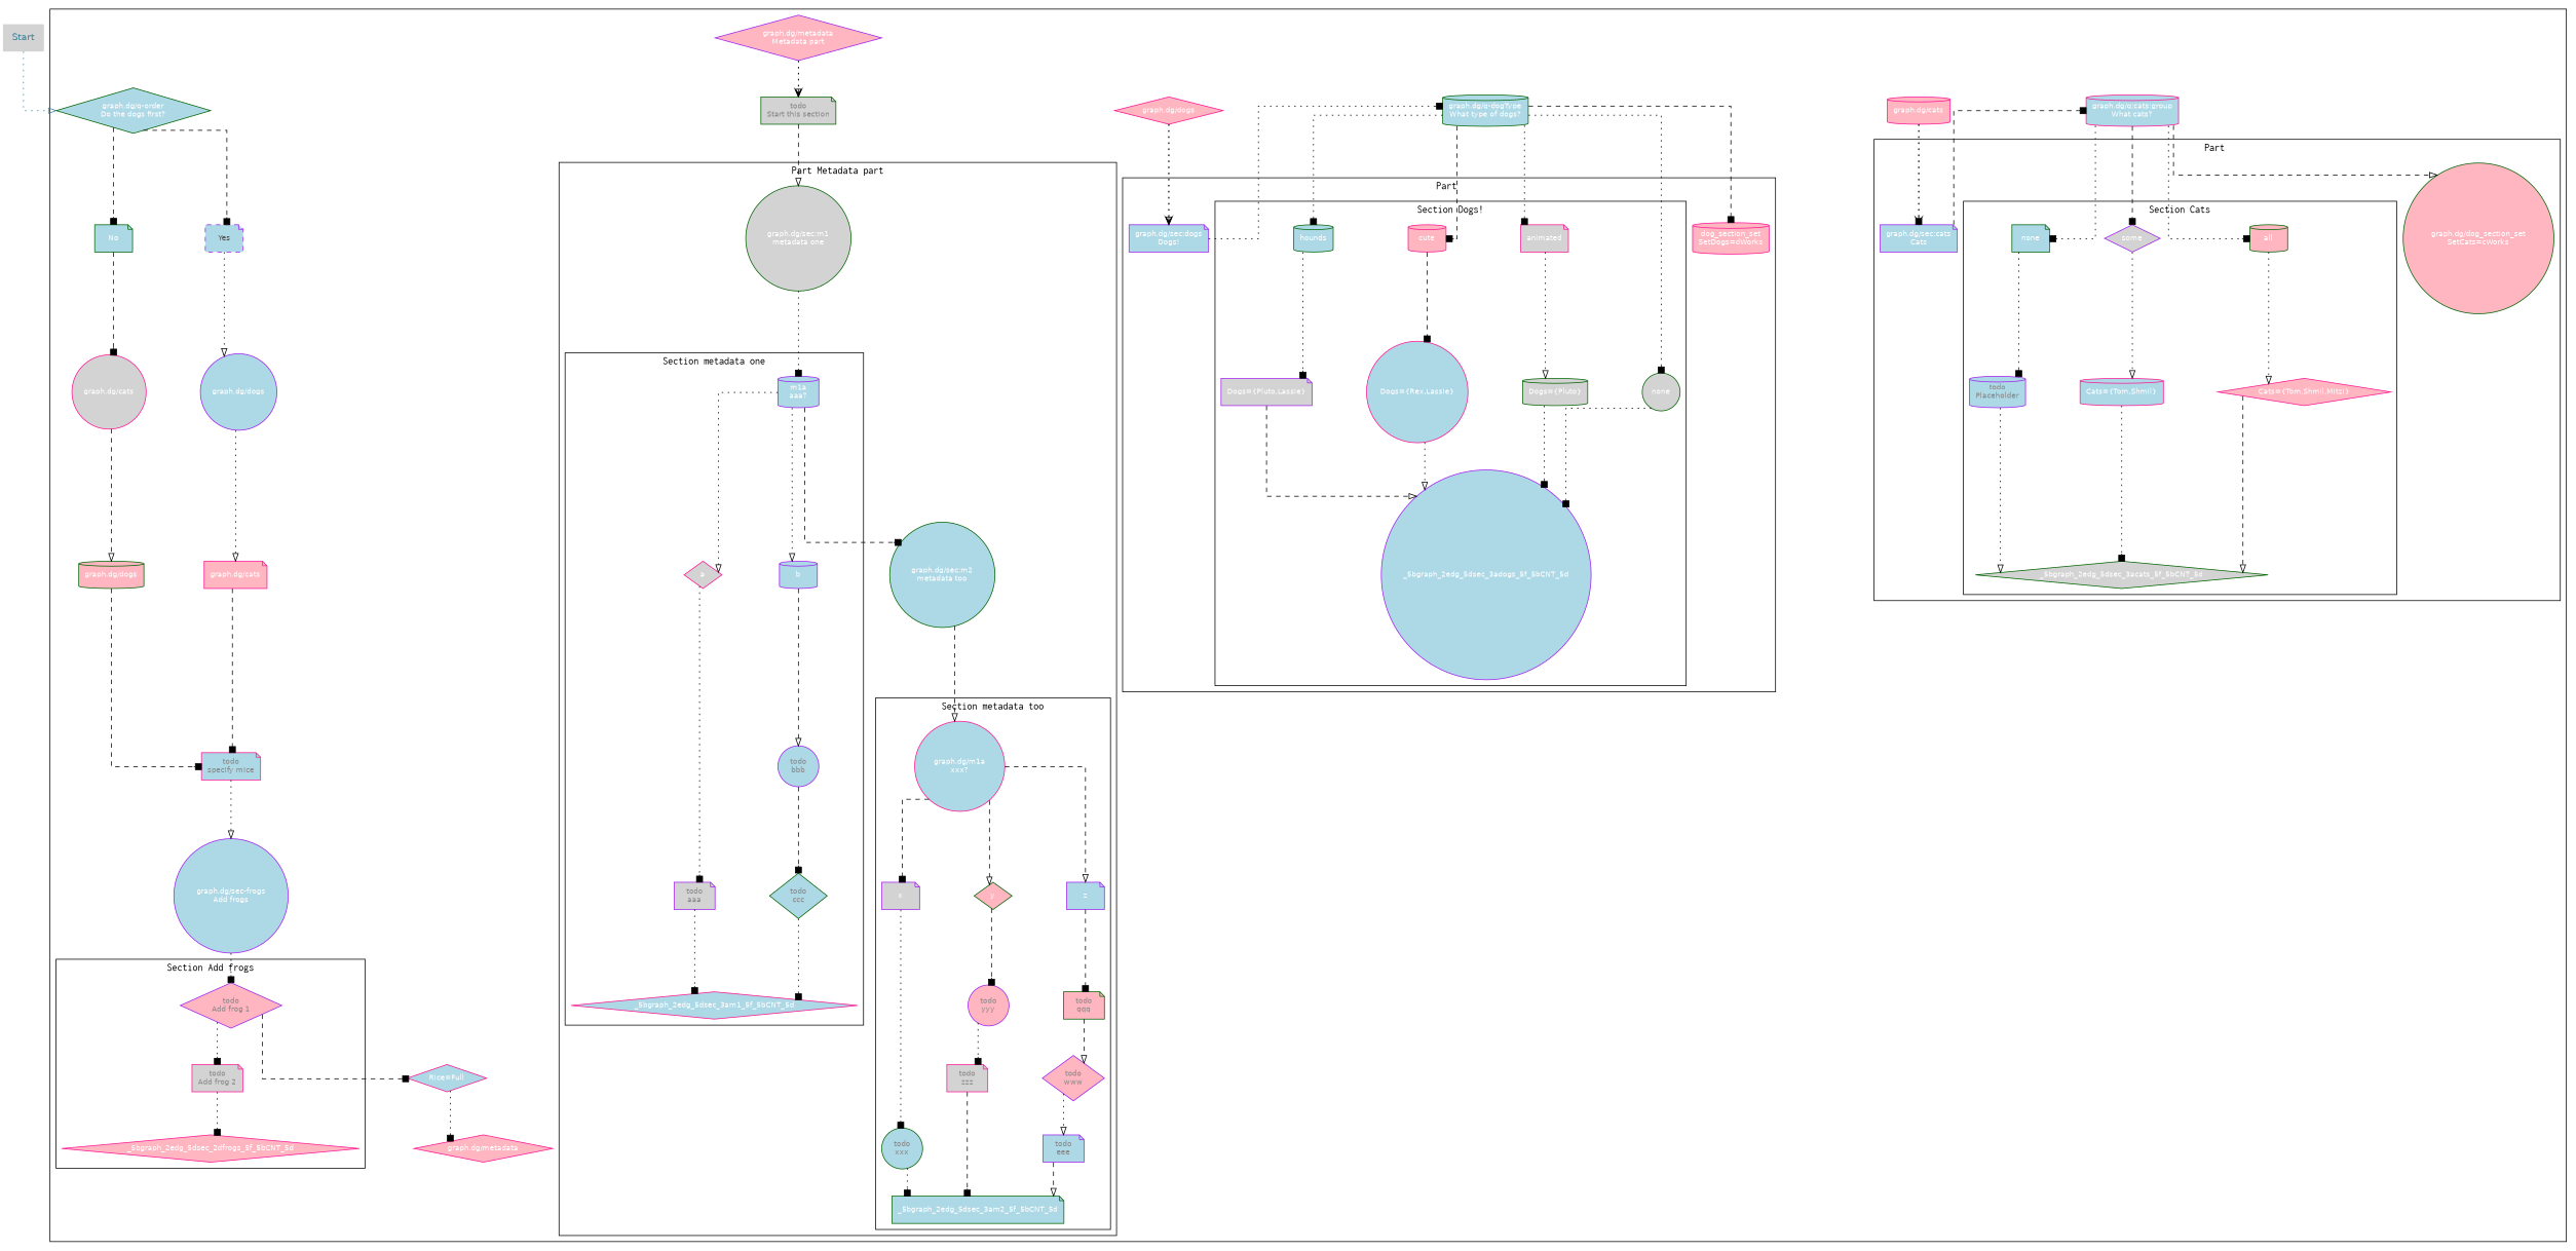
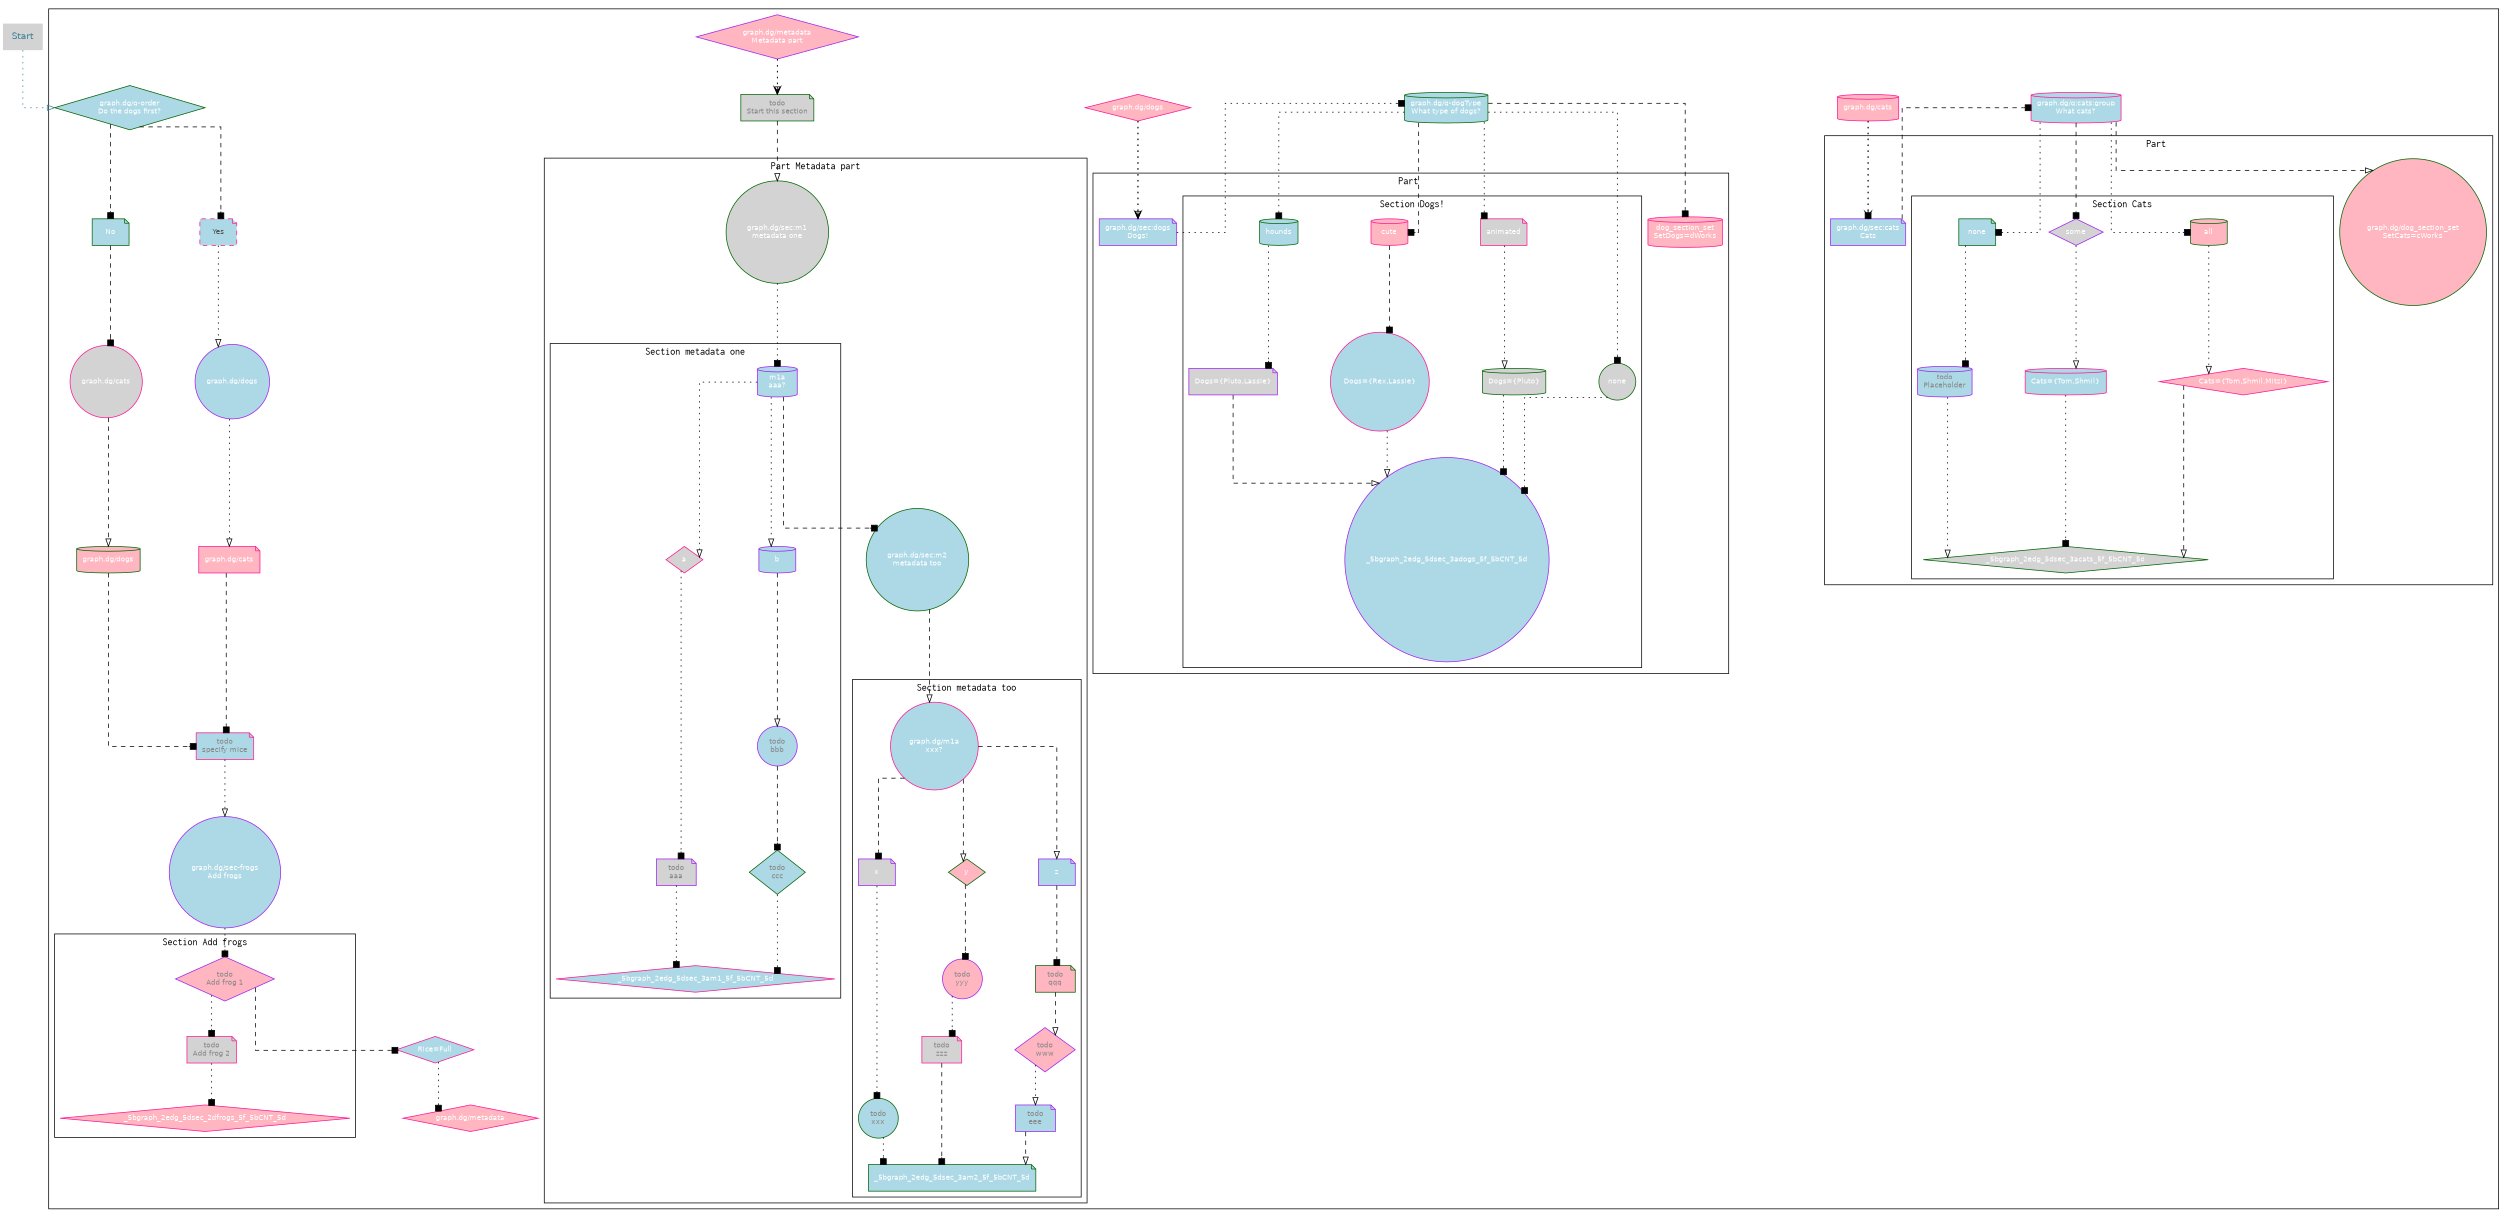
  digraph {
    compound=true
    concentrate=true
    fontname=Courier
    nodesep=1
    splines=ortho
    node [color=darkgreen fillcolor=lightblue fontcolor=white fontname=Helvetica fontsize=10 shape=note style=filled]
    edge [arrowhead=box style=dotted]
    n1 [fillcolor=lightgrey fontcolor="#3B8298" fontsize=12 label=Start shape=none]
    n2 [color=deeppink label="graph.dg/q:cats:group\nWhat cats?" shape=cylinder]
    n3 [label="graph.dg/q-dogType\nWhat type of dogs?" shape=cylinder]
    n4 [label="graph.dg/q-order\nDo the dogs first?" shape=diamond]
    n5 [fillcolor=lightgrey fontcolor="#888888" label="todo\nStart this section"]
    n6 [fillcolor=lightpink label=all shape=cylinder width=0.7]
    n7 [color=purple fillcolor=lightgrey label=some shape=diamond width=0.7]
    n8 [label=none width=0.7]
    n9 [color=deeppink fillcolor=lightpink label="Cats=\{Tom,Shmil,Mitzi\}\n" shape=diamond]
    _5bgraph_2edg_5dsec_3acats_5f_5bCNT_5d [fillcolor=lightgrey shape=diamond]
    n11 [color=deeppink label="Cats=\{Tom,Shmil\}\n" shape=cylinder]
    n12 [color=purple fontcolor="#888888" label="todo\nPlaceholder" shape=cylinder]
    n13 [color=purple label="graph.dg/sec:cats\nCats"]
    n14 [fillcolor=lightpink label="graph.dg/dog_section_set\nSetCats=cWorks\n" shape=circle]
    n15 [fillcolor=lightgrey label=none shape=circle width=0.7]
    n16 [color=deeppink fillcolor=lightgrey label=animated width=0.7]
    n17 [color=deeppink fillcolor=lightpink label=cute shape=cylinder width=0.7]
    n18 [label=hounds shape=cylinder width=0.7]
    _5bgraph_2edg_5dsec_3adogs_5f_5bCNT_5d [color=purple shape=circle]
    n20 [fillcolor=lightgrey label="Dogs=\{Pluto\}\n" shape=cylinder]
    n21 [color=deeppink label="Dogs=\{Rex,Lassie\}\n" shape=circle]
    n22 [color=purple fillcolor=lightgrey label="Dogs=\{Pluto,Lassie\}\n"]
    n23 [color=purple label="graph.dg/sec:dogs\nDogs!"]
    n24 [color=deeppink fillcolor=lightpink label="dog_section_set\nSetDogs=dWorks\n" shape=cylinder]
    n25 [color=purple fillcolor=lightpink fontcolor="#888888" label="todo\nAdd frog 1" shape=diamond]
    n26 [color=deeppink fillcolor=lightgrey fontcolor="#888888" label="todo\nAdd frog 2"]
    _5bgraph_2edg_5dsec_2dfrogs_5f_5bCNT_5d [color=deeppink fillcolor=lightpink shape=diamond]
    n28 [color=purple label="m1a\naaa?" shape=cylinder]
    n29 [color=deeppink fillcolor=lightgrey label=a shape=diamond width=0.7]
    n30 [color=purple label=b shape=cylinder width=0.7]
    n31 [color=purple fillcolor=lightgrey fontcolor="#888888" label="todo\naaa"]
    _5bgraph_2edg_5dsec_3am1_5f_5bCNT_5d [color=deeppink shape=diamond]
    n33 [color=purple fontcolor="#888888" label="todo\nbbb" shape=circle]
    n34 [fontcolor="#888888" label="todo\nccc" shape=diamond]
    n35 [color=deeppink label="graph.dg/m1a\nxxx?" shape=circle]
    n36 [color=purple fillcolor=lightgrey label=x width=0.7]
    n37 [fillcolor=lightpink label=y shape=diamond width=0.7]
    n38 [color=purple label=z width=0.7]
    n39 [fontcolor="#888888" label="todo\nxxx" shape=circle]
    _5bgraph_2edg_5dsec_3am2_5f_5bCNT_5d
    n41 [color=purple fillcolor=lightpink fontcolor="#888888" label="todo\nyyy" shape=circle]
    n42 [color=deeppink fillcolor=lightgrey fontcolor="#888888" label="todo\nzzz"]
    n43 [fillcolor=lightpink fontcolor="#888888" label="todo\nqqq"]
    n44 [color=purple fillcolor=lightpink fontcolor="#888888" label="todo\nwww" shape=diamond]
    n45 [color=purple fontcolor="#888888" label="todo\neee"]
    n46 [fillcolor=lightgrey label="graph.dg/sec:m1\nmetadata one" shape=circle]
    n47 [label="graph.dg/sec:m2\nmetadata too" shape=circle]
    n48 [color=deeppink fillcolor=lightpink label="graph.dg/cats\n" shape=cylinder]
    n49 [color=deeppink fillcolor=lightpink label="graph.dg/dogs\n" shape=diamond]
-   n50 [color=purple fontcolor="#515151" label=Yes style="dashed,filled" width=0.7]
+   n50 [color=deeppink fontcolor="#515151" label=Yes style="dashed,filled" width=0.7]
    n51 [label=No width=0.7]
    n52 [color=purple label="graph.dg/dogs" shape=circle]
    n53 [color=deeppink fillcolor=lightpink label="graph.dg/cats"]
    n54 [color=deeppink fontcolor="#888888" label="todo\nspecify mice"]
    n55 [color=purple label="graph.dg/sec-frogs\nAdd frogs" shape=circle]
    n56 [color=deeppink label="Rice=Full\n" shape=diamond]
    n57 [color=deeppink fillcolor=lightpink label="graph.dg/metadata" shape=diamond]
    n58 [color=purple fillcolor=lightpink label="graph.dg/metadata\nMetadata part" shape=diamond]
    n59 [color=deeppink fillcolor=lightgrey label="graph.dg/cats" shape=circle]
    n60 [fillcolor=lightpink label="graph.dg/dogs" shape=cylinder]
    subgraph sub_1 {
      rank=source
      n1
    }
    subgraph cluster_2 {
      n48
      n49
      n50
      n51
      n52
      n53
      n54
      n55
      n56
      n57
      n58
      n59
      n60
      subgraph sub_3 {
        rank=same
        n2
        n3
        n4
        n5
      }
      subgraph cluster_4 {
        label="Part "
        n13
        n14
        subgraph cluster_5 {
          label="Section Cats"
          n6
          n7
          n8
          n9
          _5bgraph_2edg_5dsec_3acats_5f_5bCNT_5d
          n11
          n12
        }
      }
      subgraph cluster_6 {
        label="Part "
        n23
        n24
        subgraph cluster_7 {
          label="Section Dogs!"
          n15
          n16
          n17
          n18
          _5bgraph_2edg_5dsec_3adogs_5f_5bCNT_5d
          n20
          n21
          n22
        }
      }
      subgraph cluster_8 {
        label="Section Add frogs"
        n25
        n26
        _5bgraph_2edg_5dsec_2dfrogs_5f_5bCNT_5d
      }
      subgraph cluster_9 {
        label="Part Metadata part"
        n46
        n47
        subgraph cluster_10 {
          label="Section metadata one"
          n28
          n29
          n30
          n31
          _5bgraph_2edg_5dsec_3am1_5f_5bCNT_5d
          n33
          n34
        }
        subgraph cluster_11 {
          label="Section metadata too"
          n35
          n36
          n37
          n38
          n39
          _5bgraph_2edg_5dsec_3am2_5f_5bCNT_5d
          n41
          n42
          n43
          n44
          n45
        }
      }
    }
    n1 -> n4 [arrowhead=onormal color="#3B8298" penwidth=1.0]
    n2 -> n6
    n2 -> n7 [style=dashed]
    n2 -> n8
    n2 -> n14 [arrowhead=onormal style=dashed]
    n3 -> n15
    n3 -> n16
    n3 -> n17 [style=dashed]
    n3 -> n18
    n3 -> n24 [style=dashed]
    n4 -> n50 [style=dashed]
    n4 -> n51 [style=dashed]
    n5 -> n46 [arrowhead=onormal style=dashed]
    n6 -> n9 [arrowhead=onormal]
    n7 -> n11 [arrowhead=onormal]
    n8 -> n12
    n9 -> _5bgraph_2edg_5dsec_3acats_5f_5bCNT_5d [arrowhead=onormal style=dashed]
    n11 -> _5bgraph_2edg_5dsec_3acats_5f_5bCNT_5d
    n12 -> _5bgraph_2edg_5dsec_3acats_5f_5bCNT_5d [arrowhead=onormal]
    n13 -> n2 [style=dashed]
    n15 -> _5bgraph_2edg_5dsec_3adogs_5f_5bCNT_5d
    n16 -> n20 [arrowhead=onormal]
    n17 -> n21 [style=dashed]
    n18 -> n22
    n20 -> _5bgraph_2edg_5dsec_3adogs_5f_5bCNT_5d
    n21 -> _5bgraph_2edg_5dsec_3adogs_5f_5bCNT_5d [arrowhead=onormal]
    n22 -> _5bgraph_2edg_5dsec_3adogs_5f_5bCNT_5d [arrowhead=onormal style=dashed]
    n23 -> n3
    n25 -> n26
    n25 -> n56 [style=dashed]
    n26 -> _5bgraph_2edg_5dsec_2dfrogs_5f_5bCNT_5d
    n28 -> n29 [arrowhead=onormal]
    n28 -> n30 [arrowhead=onormal]
    n28 -> n47 [style=dashed]
    n29 -> n31
    n30 -> n33 [arrowhead=onormal style=dashed]
    n31 -> _5bgraph_2edg_5dsec_3am1_5f_5bCNT_5d
    n33 -> n34 [style=dashed]
    n34 -> _5bgraph_2edg_5dsec_3am1_5f_5bCNT_5d
    n35 -> n36 [style=dashed]
    n35 -> n37 [arrowhead=onormal style=dashed]
    n35 -> n38 [arrowhead=onormal style=dashed]
    n36 -> n39
    n37 -> n41 [style=dashed]
    n38 -> n43 [style=dashed]
    n39 -> _5bgraph_2edg_5dsec_3am2_5f_5bCNT_5d
    n41 -> n42
    n42 -> _5bgraph_2edg_5dsec_3am2_5f_5bCNT_5d [style=dashed]
    n43 -> n44 [arrowhead=onormal style=dashed]
    n44 -> n45 [arrowhead=onormal]
    n45 -> _5bgraph_2edg_5dsec_3am2_5f_5bCNT_5d [arrowhead=onormal style=dashed]
    n46 -> n28
    n47 -> n35 [arrowhead=onormal style=dashed]
    n48 -> n13
    n48 -> n13 [arrowhead=open]
    n49 -> n23 [arrowhead=onormal]
    n49 -> n23 [arrowhead=open]
    n50 -> n52 [arrowhead=onormal]
    n51 -> n59 [style=dashed]
    n52 -> n53 [arrowhead=onormal]
    n53 -> n54 [style=dashed]
    n54 -> n55 [arrowhead=onormal]
    n55 -> n25
    n56 -> n57
    n58 -> n5 [arrowhead=onormal]
    n58 -> n5 [arrowhead=open]
    n59 -> n60 [arrowhead=onormal style=dashed]
    n60 -> n54 [style=dashed]
  }
